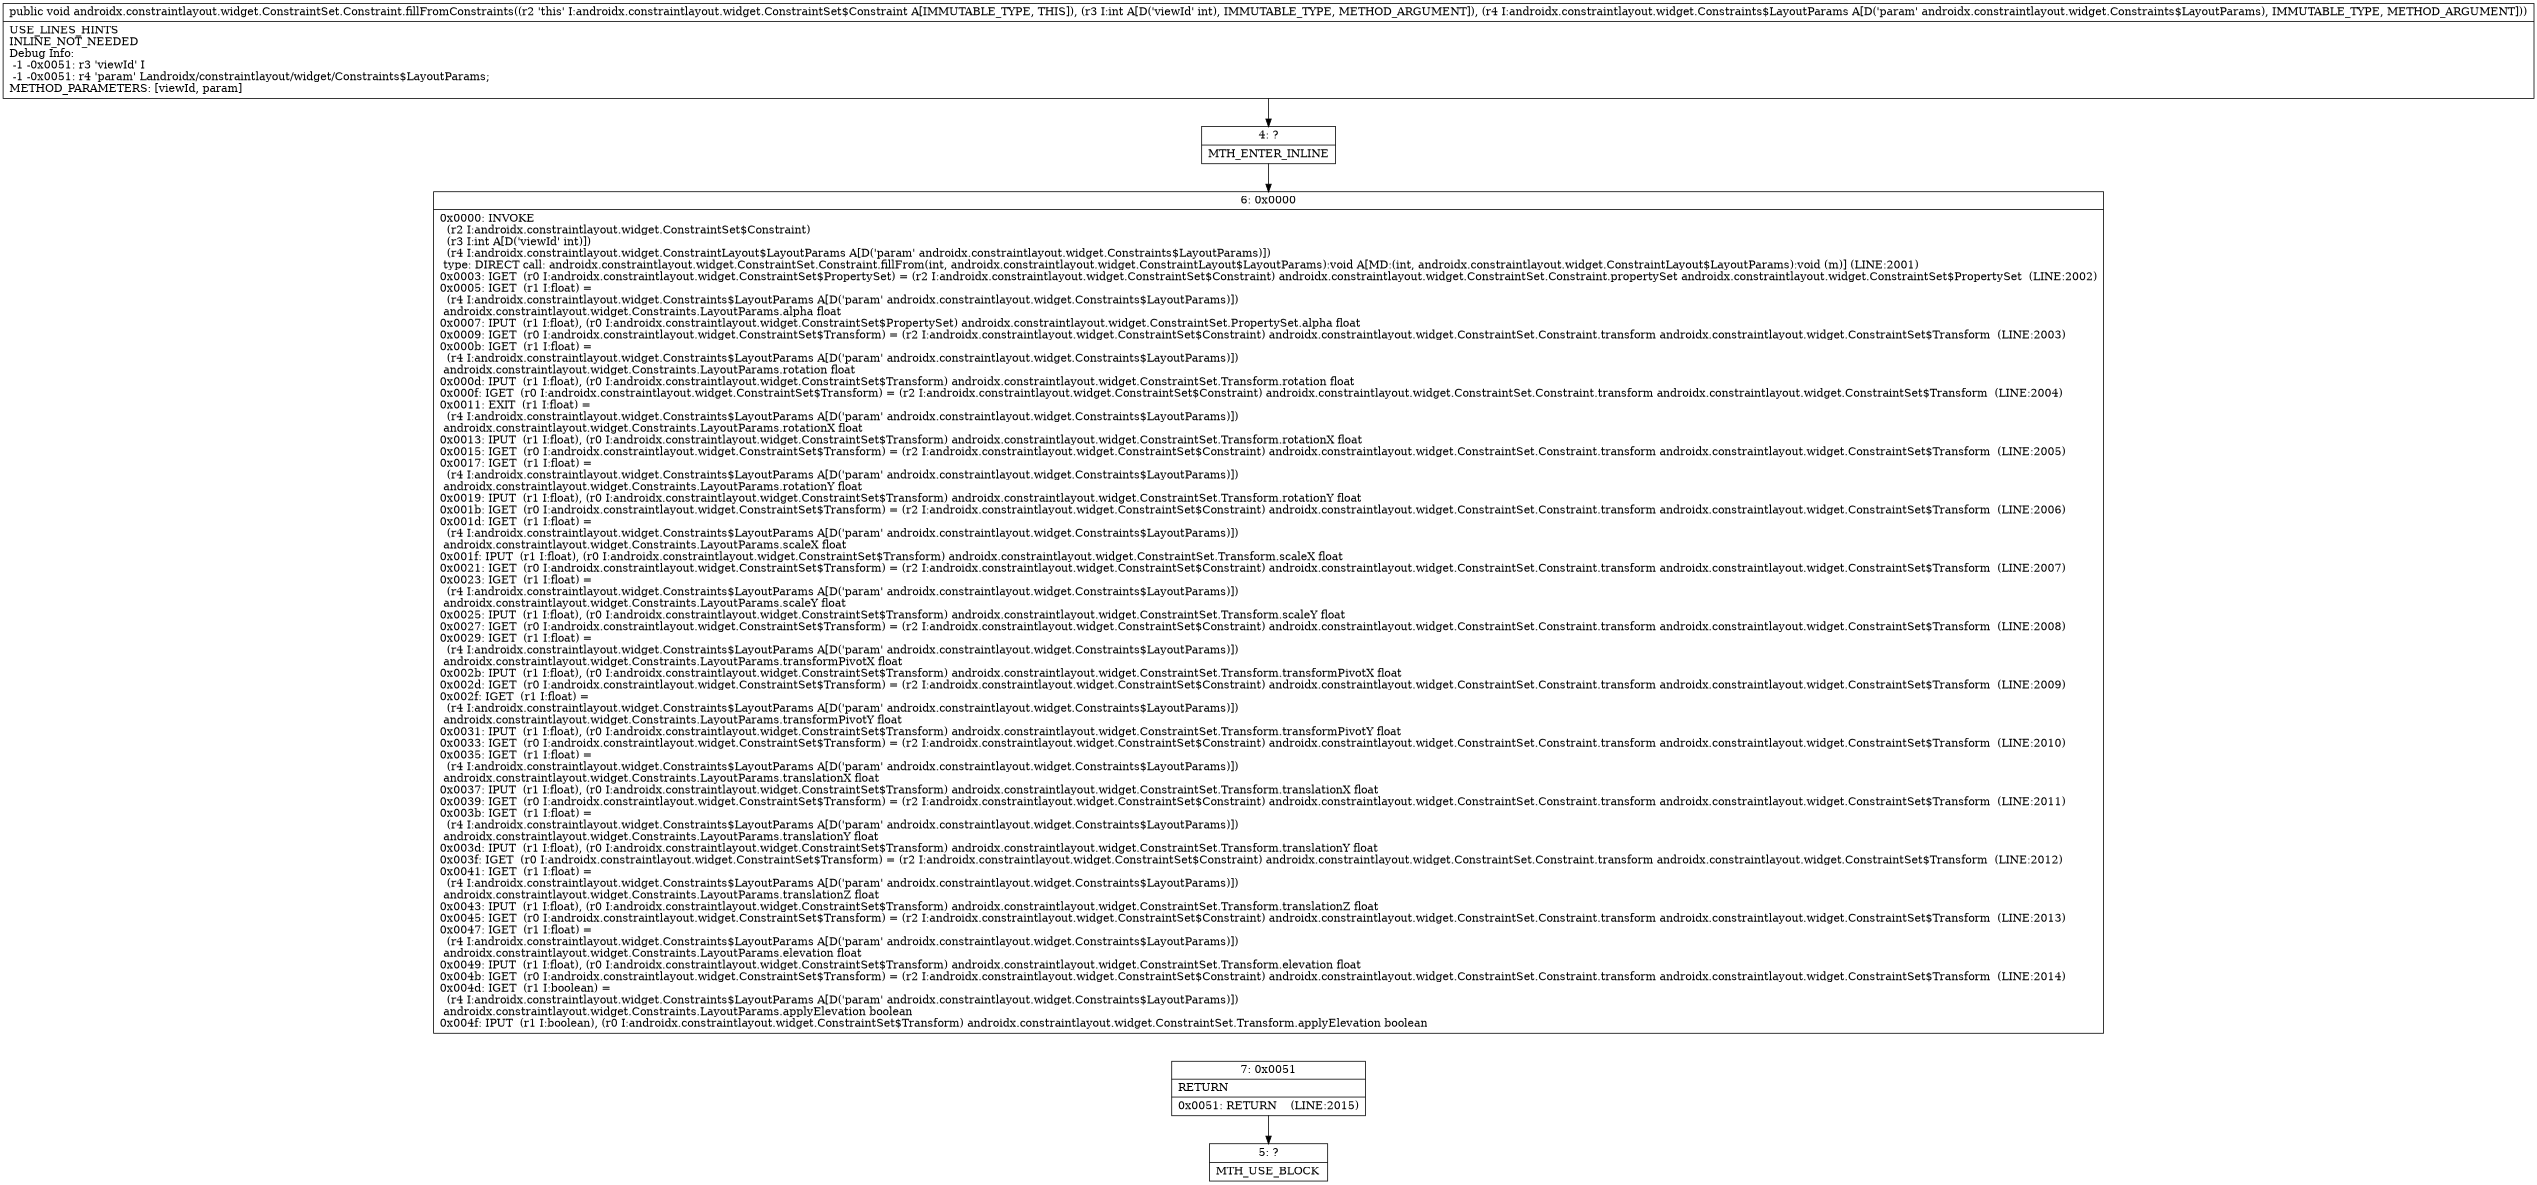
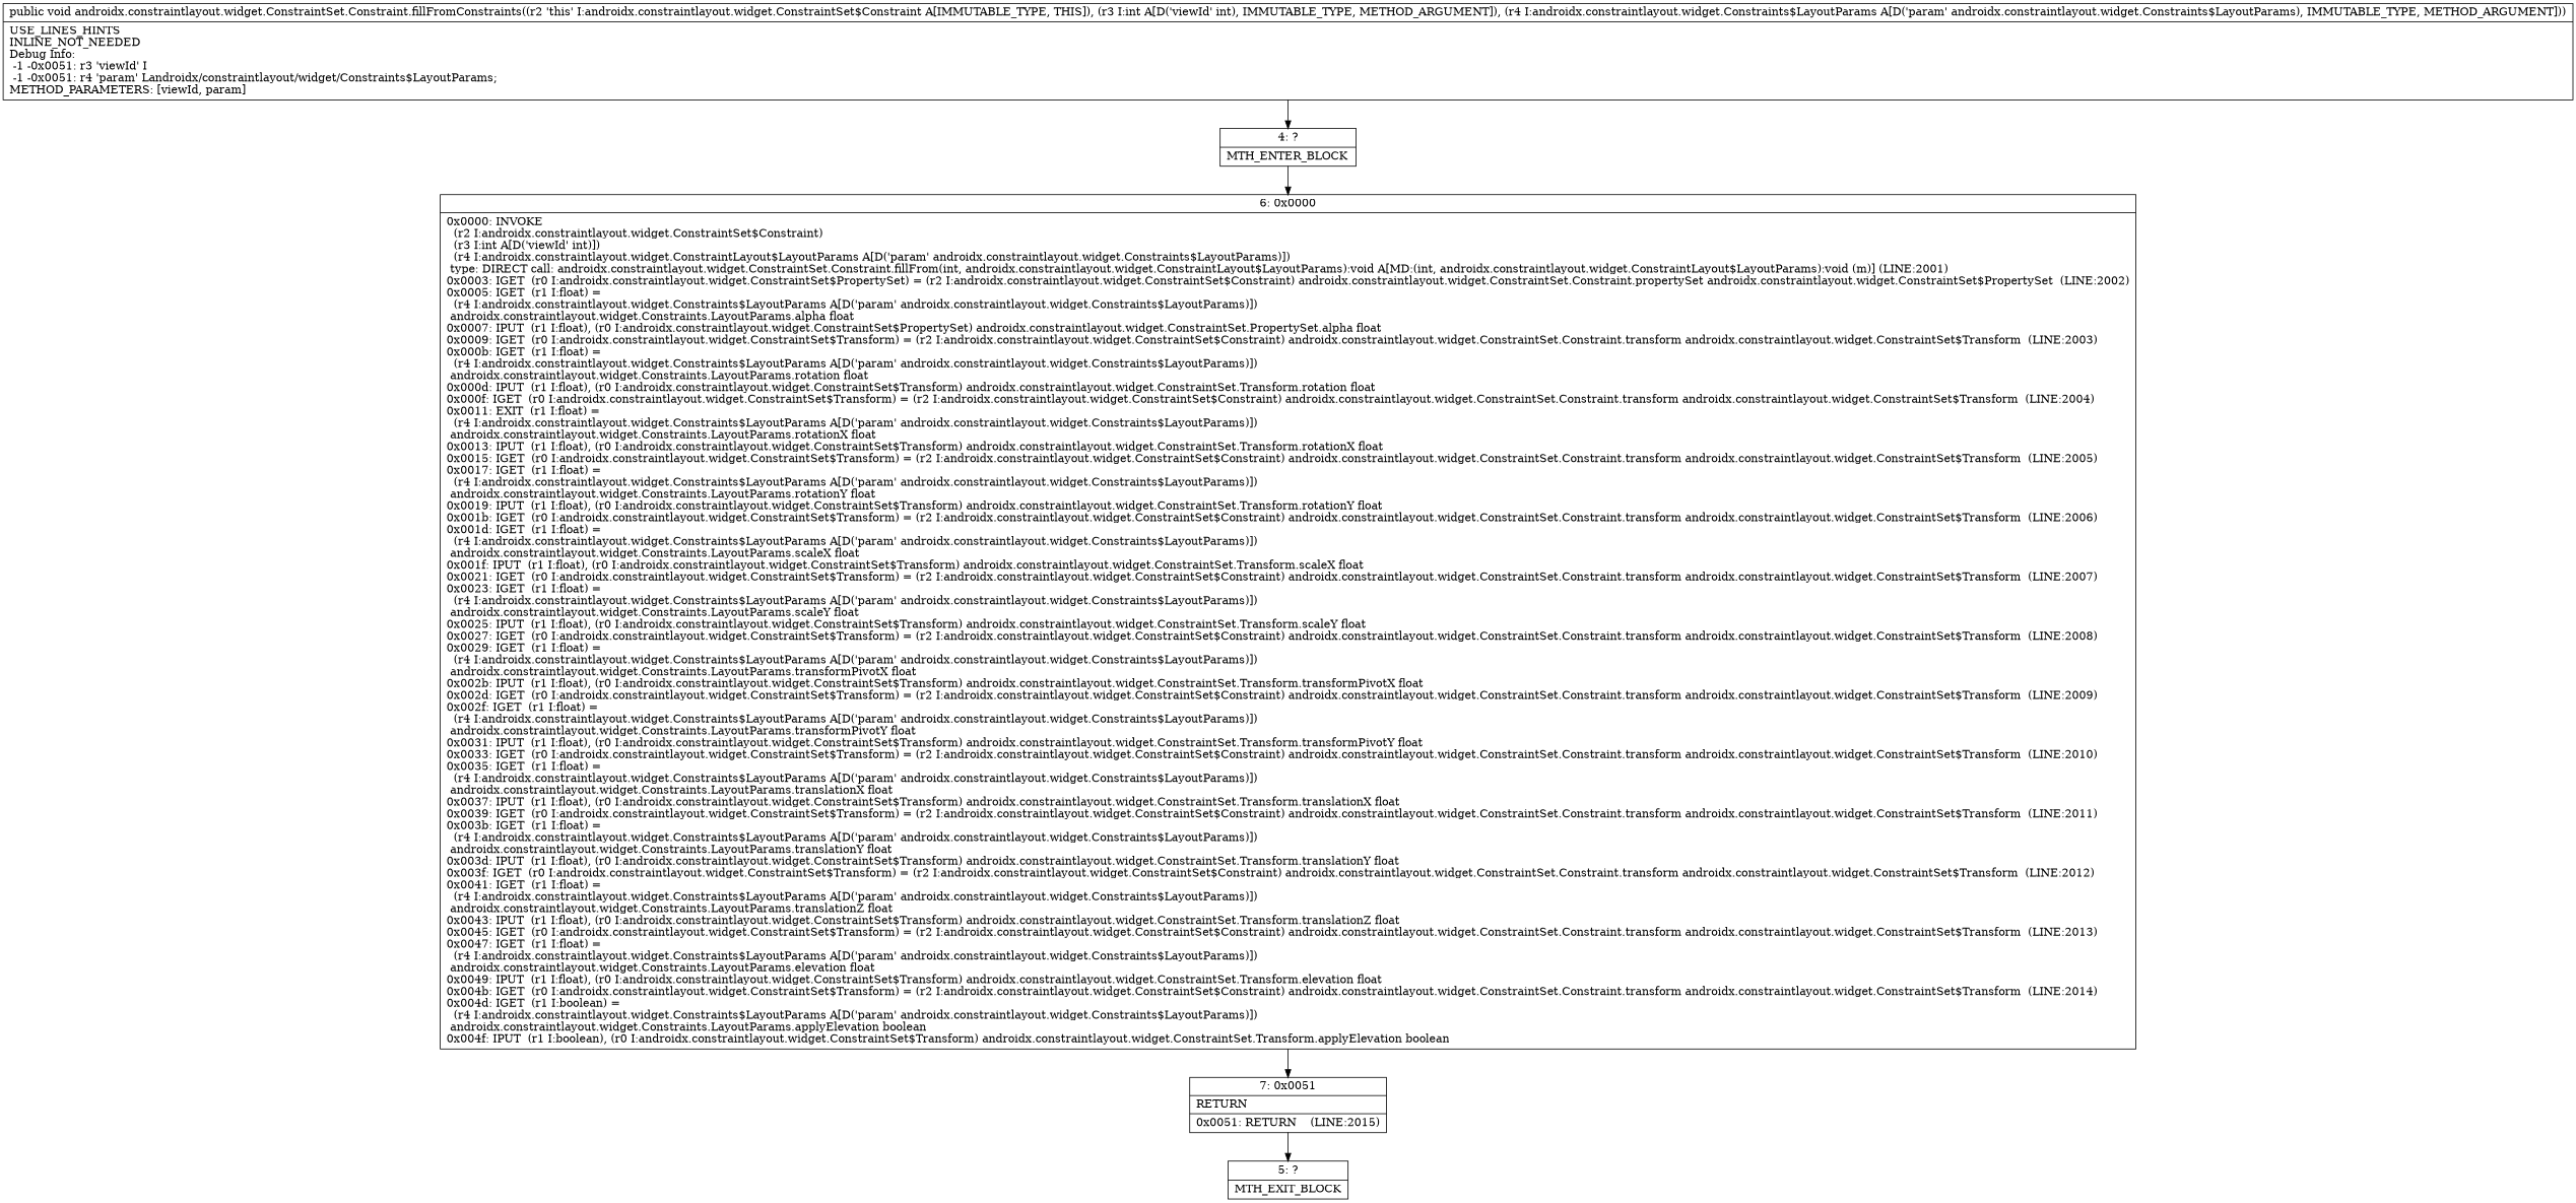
  digraph {
    node [shape=record]
-   n1 [label="{4\:\ ?|MTH_ENTER_INLINE\l}"]
+   n1 [label="{4\:\ ?|MTH_ENTER_BLOCK\l}"]
    n2 [label="{6\:\ 0x0000|0x0000: INVOKE  \l  (r2 I:androidx.constraintlayout.widget.ConstraintSet$Constraint)\l  (r3 I:int A[D('viewId' int)])\l  (r4 I:androidx.constraintlayout.widget.ConstraintLayout$LayoutParams A[D('param' androidx.constraintlayout.widget.Constraints$LayoutParams)])\l type: DIRECT call: androidx.constraintlayout.widget.ConstraintSet.Constraint.fillFrom(int, androidx.constraintlayout.widget.ConstraintLayout$LayoutParams):void A[MD:(int, androidx.constraintlayout.widget.ConstraintLayout$LayoutParams):void (m)] (LINE:2001)\l0x0003: IGET  (r0 I:androidx.constraintlayout.widget.ConstraintSet$PropertySet) = (r2 I:androidx.constraintlayout.widget.ConstraintSet$Constraint) androidx.constraintlayout.widget.ConstraintSet.Constraint.propertySet androidx.constraintlayout.widget.ConstraintSet$PropertySet  (LINE:2002)\l0x0005: IGET  (r1 I:float) = \l  (r4 I:androidx.constraintlayout.widget.Constraints$LayoutParams A[D('param' androidx.constraintlayout.widget.Constraints$LayoutParams)])\l androidx.constraintlayout.widget.Constraints.LayoutParams.alpha float \l0x0007: IPUT  (r1 I:float), (r0 I:androidx.constraintlayout.widget.ConstraintSet$PropertySet) androidx.constraintlayout.widget.ConstraintSet.PropertySet.alpha float \l0x0009: IGET  (r0 I:androidx.constraintlayout.widget.ConstraintSet$Transform) = (r2 I:androidx.constraintlayout.widget.ConstraintSet$Constraint) androidx.constraintlayout.widget.ConstraintSet.Constraint.transform androidx.constraintlayout.widget.ConstraintSet$Transform  (LINE:2003)\l0x000b: IGET  (r1 I:float) = \l  (r4 I:androidx.constraintlayout.widget.Constraints$LayoutParams A[D('param' androidx.constraintlayout.widget.Constraints$LayoutParams)])\l androidx.constraintlayout.widget.Constraints.LayoutParams.rotation float \l0x000d: IPUT  (r1 I:float), (r0 I:androidx.constraintlayout.widget.ConstraintSet$Transform) androidx.constraintlayout.widget.ConstraintSet.Transform.rotation float \l0x000f: IGET  (r0 I:androidx.constraintlayout.widget.ConstraintSet$Transform) = (r2 I:androidx.constraintlayout.widget.ConstraintSet$Constraint) androidx.constraintlayout.widget.ConstraintSet.Constraint.transform androidx.constraintlayout.widget.ConstraintSet$Transform  (LINE:2004)\l0x0011: EXIT  (r1 I:float) = \l  (r4 I:androidx.constraintlayout.widget.Constraints$LayoutParams A[D('param' androidx.constraintlayout.widget.Constraints$LayoutParams)])\l androidx.constraintlayout.widget.Constraints.LayoutParams.rotationX float \l0x0013: IPUT  (r1 I:float), (r0 I:androidx.constraintlayout.widget.ConstraintSet$Transform) androidx.constraintlayout.widget.ConstraintSet.Transform.rotationX float \l0x0015: IGET  (r0 I:androidx.constraintlayout.widget.ConstraintSet$Transform) = (r2 I:androidx.constraintlayout.widget.ConstraintSet$Constraint) androidx.constraintlayout.widget.ConstraintSet.Constraint.transform androidx.constraintlayout.widget.ConstraintSet$Transform  (LINE:2005)\l0x0017: IGET  (r1 I:float) = \l  (r4 I:androidx.constraintlayout.widget.Constraints$LayoutParams A[D('param' androidx.constraintlayout.widget.Constraints$LayoutParams)])\l androidx.constraintlayout.widget.Constraints.LayoutParams.rotationY float \l0x0019: IPUT  (r1 I:float), (r0 I:androidx.constraintlayout.widget.ConstraintSet$Transform) androidx.constraintlayout.widget.ConstraintSet.Transform.rotationY float \l0x001b: IGET  (r0 I:androidx.constraintlayout.widget.ConstraintSet$Transform) = (r2 I:androidx.constraintlayout.widget.ConstraintSet$Constraint) androidx.constraintlayout.widget.ConstraintSet.Constraint.transform androidx.constraintlayout.widget.ConstraintSet$Transform  (LINE:2006)\l0x001d: IGET  (r1 I:float) = \l  (r4 I:androidx.constraintlayout.widget.Constraints$LayoutParams A[D('param' androidx.constraintlayout.widget.Constraints$LayoutParams)])\l androidx.constraintlayout.widget.Constraints.LayoutParams.scaleX float \l0x001f: IPUT  (r1 I:float), (r0 I:androidx.constraintlayout.widget.ConstraintSet$Transform) androidx.constraintlayout.widget.ConstraintSet.Transform.scaleX float \l0x0021: IGET  (r0 I:androidx.constraintlayout.widget.ConstraintSet$Transform) = (r2 I:androidx.constraintlayout.widget.ConstraintSet$Constraint) androidx.constraintlayout.widget.ConstraintSet.Constraint.transform androidx.constraintlayout.widget.ConstraintSet$Transform  (LINE:2007)\l0x0023: IGET  (r1 I:float) = \l  (r4 I:androidx.constraintlayout.widget.Constraints$LayoutParams A[D('param' androidx.constraintlayout.widget.Constraints$LayoutParams)])\l androidx.constraintlayout.widget.Constraints.LayoutParams.scaleY float \l0x0025: IPUT  (r1 I:float), (r0 I:androidx.constraintlayout.widget.ConstraintSet$Transform) androidx.constraintlayout.widget.ConstraintSet.Transform.scaleY float \l0x0027: IGET  (r0 I:androidx.constraintlayout.widget.ConstraintSet$Transform) = (r2 I:androidx.constraintlayout.widget.ConstraintSet$Constraint) androidx.constraintlayout.widget.ConstraintSet.Constraint.transform androidx.constraintlayout.widget.ConstraintSet$Transform  (LINE:2008)\l0x0029: IGET  (r1 I:float) = \l  (r4 I:androidx.constraintlayout.widget.Constraints$LayoutParams A[D('param' androidx.constraintlayout.widget.Constraints$LayoutParams)])\l androidx.constraintlayout.widget.Constraints.LayoutParams.transformPivotX float \l0x002b: IPUT  (r1 I:float), (r0 I:androidx.constraintlayout.widget.ConstraintSet$Transform) androidx.constraintlayout.widget.ConstraintSet.Transform.transformPivotX float \l0x002d: IGET  (r0 I:androidx.constraintlayout.widget.ConstraintSet$Transform) = (r2 I:androidx.constraintlayout.widget.ConstraintSet$Constraint) androidx.constraintlayout.widget.ConstraintSet.Constraint.transform androidx.constraintlayout.widget.ConstraintSet$Transform  (LINE:2009)\l0x002f: IGET  (r1 I:float) = \l  (r4 I:androidx.constraintlayout.widget.Constraints$LayoutParams A[D('param' androidx.constraintlayout.widget.Constraints$LayoutParams)])\l androidx.constraintlayout.widget.Constraints.LayoutParams.transformPivotY float \l0x0031: IPUT  (r1 I:float), (r0 I:androidx.constraintlayout.widget.ConstraintSet$Transform) androidx.constraintlayout.widget.ConstraintSet.Transform.transformPivotY float \l0x0033: IGET  (r0 I:androidx.constraintlayout.widget.ConstraintSet$Transform) = (r2 I:androidx.constraintlayout.widget.ConstraintSet$Constraint) androidx.constraintlayout.widget.ConstraintSet.Constraint.transform androidx.constraintlayout.widget.ConstraintSet$Transform  (LINE:2010)\l0x0035: IGET  (r1 I:float) = \l  (r4 I:androidx.constraintlayout.widget.Constraints$LayoutParams A[D('param' androidx.constraintlayout.widget.Constraints$LayoutParams)])\l androidx.constraintlayout.widget.Constraints.LayoutParams.translationX float \l0x0037: IPUT  (r1 I:float), (r0 I:androidx.constraintlayout.widget.ConstraintSet$Transform) androidx.constraintlayout.widget.ConstraintSet.Transform.translationX float \l0x0039: IGET  (r0 I:androidx.constraintlayout.widget.ConstraintSet$Transform) = (r2 I:androidx.constraintlayout.widget.ConstraintSet$Constraint) androidx.constraintlayout.widget.ConstraintSet.Constraint.transform androidx.constraintlayout.widget.ConstraintSet$Transform  (LINE:2011)\l0x003b: IGET  (r1 I:float) = \l  (r4 I:androidx.constraintlayout.widget.Constraints$LayoutParams A[D('param' androidx.constraintlayout.widget.Constraints$LayoutParams)])\l androidx.constraintlayout.widget.Constraints.LayoutParams.translationY float \l0x003d: IPUT  (r1 I:float), (r0 I:androidx.constraintlayout.widget.ConstraintSet$Transform) androidx.constraintlayout.widget.ConstraintSet.Transform.translationY float \l0x003f: IGET  (r0 I:androidx.constraintlayout.widget.ConstraintSet$Transform) = (r2 I:androidx.constraintlayout.widget.ConstraintSet$Constraint) androidx.constraintlayout.widget.ConstraintSet.Constraint.transform androidx.constraintlayout.widget.ConstraintSet$Transform  (LINE:2012)\l0x0041: IGET  (r1 I:float) = \l  (r4 I:androidx.constraintlayout.widget.Constraints$LayoutParams A[D('param' androidx.constraintlayout.widget.Constraints$LayoutParams)])\l androidx.constraintlayout.widget.Constraints.LayoutParams.translationZ float \l0x0043: IPUT  (r1 I:float), (r0 I:androidx.constraintlayout.widget.ConstraintSet$Transform) androidx.constraintlayout.widget.ConstraintSet.Transform.translationZ float \l0x0045: IGET  (r0 I:androidx.constraintlayout.widget.ConstraintSet$Transform) = (r2 I:androidx.constraintlayout.widget.ConstraintSet$Constraint) androidx.constraintlayout.widget.ConstraintSet.Constraint.transform androidx.constraintlayout.widget.ConstraintSet$Transform  (LINE:2013)\l0x0047: IGET  (r1 I:float) = \l  (r4 I:androidx.constraintlayout.widget.Constraints$LayoutParams A[D('param' androidx.constraintlayout.widget.Constraints$LayoutParams)])\l androidx.constraintlayout.widget.Constraints.LayoutParams.elevation float \l0x0049: IPUT  (r1 I:float), (r0 I:androidx.constraintlayout.widget.ConstraintSet$Transform) androidx.constraintlayout.widget.ConstraintSet.Transform.elevation float \l0x004b: IGET  (r0 I:androidx.constraintlayout.widget.ConstraintSet$Transform) = (r2 I:androidx.constraintlayout.widget.ConstraintSet$Constraint) androidx.constraintlayout.widget.ConstraintSet.Constraint.transform androidx.constraintlayout.widget.ConstraintSet$Transform  (LINE:2014)\l0x004d: IGET  (r1 I:boolean) = \l  (r4 I:androidx.constraintlayout.widget.Constraints$LayoutParams A[D('param' androidx.constraintlayout.widget.Constraints$LayoutParams)])\l androidx.constraintlayout.widget.Constraints.LayoutParams.applyElevation boolean \l0x004f: IPUT  (r1 I:boolean), (r0 I:androidx.constraintlayout.widget.ConstraintSet$Transform) androidx.constraintlayout.widget.ConstraintSet.Transform.applyElevation boolean \l}"]
    n3 [label="{7\:\ 0x0051|RETURN\l|0x0051: RETURN    (LINE:2015)\l}"]
-   n4 [label="{5\:\ ?|MTH_USE_BLOCK\l}"]
+   n4 [label="{5\:\ ?|MTH_EXIT_BLOCK\l}"]
    n5 [label="{public void androidx.constraintlayout.widget.ConstraintSet.Constraint.fillFromConstraints((r2 'this' I:androidx.constraintlayout.widget.ConstraintSet$Constraint A[IMMUTABLE_TYPE, THIS]), (r3 I:int A[D('viewId' int), IMMUTABLE_TYPE, METHOD_ARGUMENT]), (r4 I:androidx.constraintlayout.widget.Constraints$LayoutParams A[D('param' androidx.constraintlayout.widget.Constraints$LayoutParams), IMMUTABLE_TYPE, METHOD_ARGUMENT]))  | USE_LINES_HINTS\lINLINE_NOT_NEEDED\lDebug Info:\l  \-1 \-0x0051: r3 'viewId' I\l  \-1 \-0x0051: r4 'param' Landroidx\/constraintlayout\/widget\/Constraints$LayoutParams;\lMETHOD_PARAMETERS: [viewId, param]\l}"]
    n1 -> n2
+   n2 -> n3
    n3 -> n4
    n5 -> n1
  }
